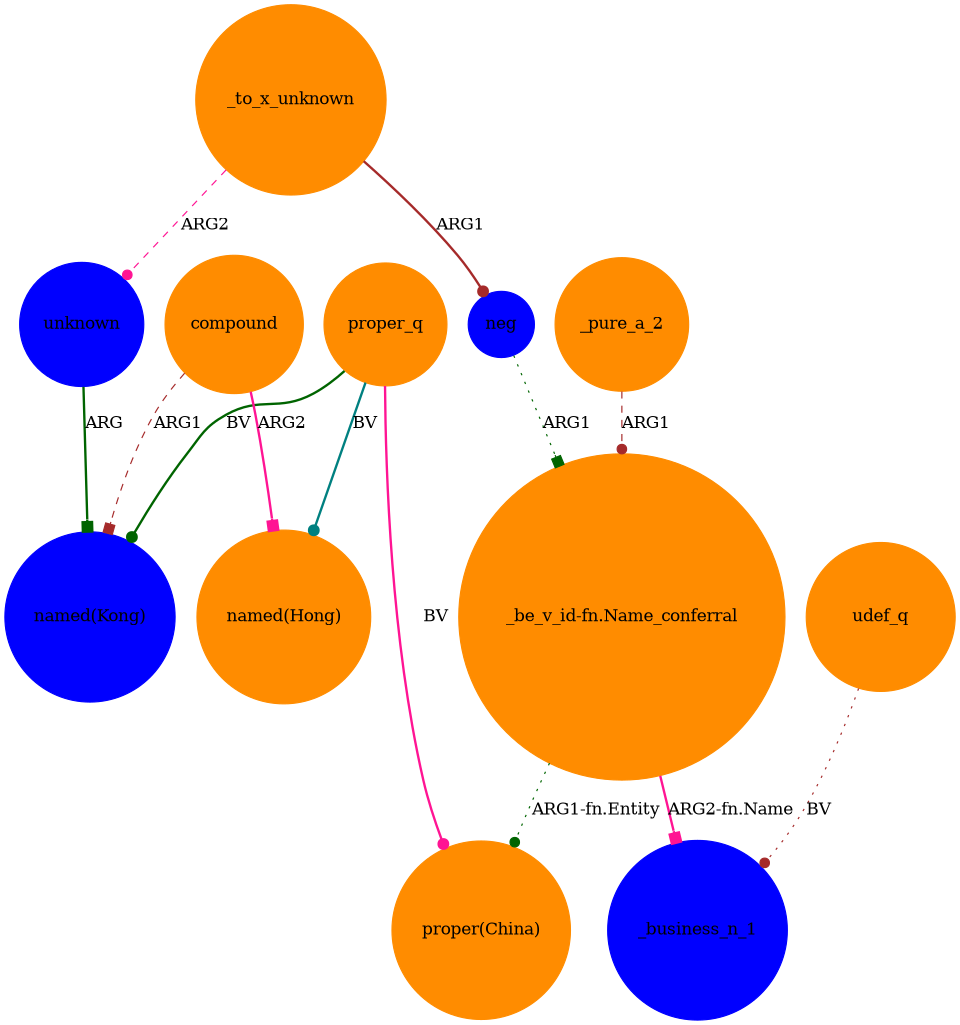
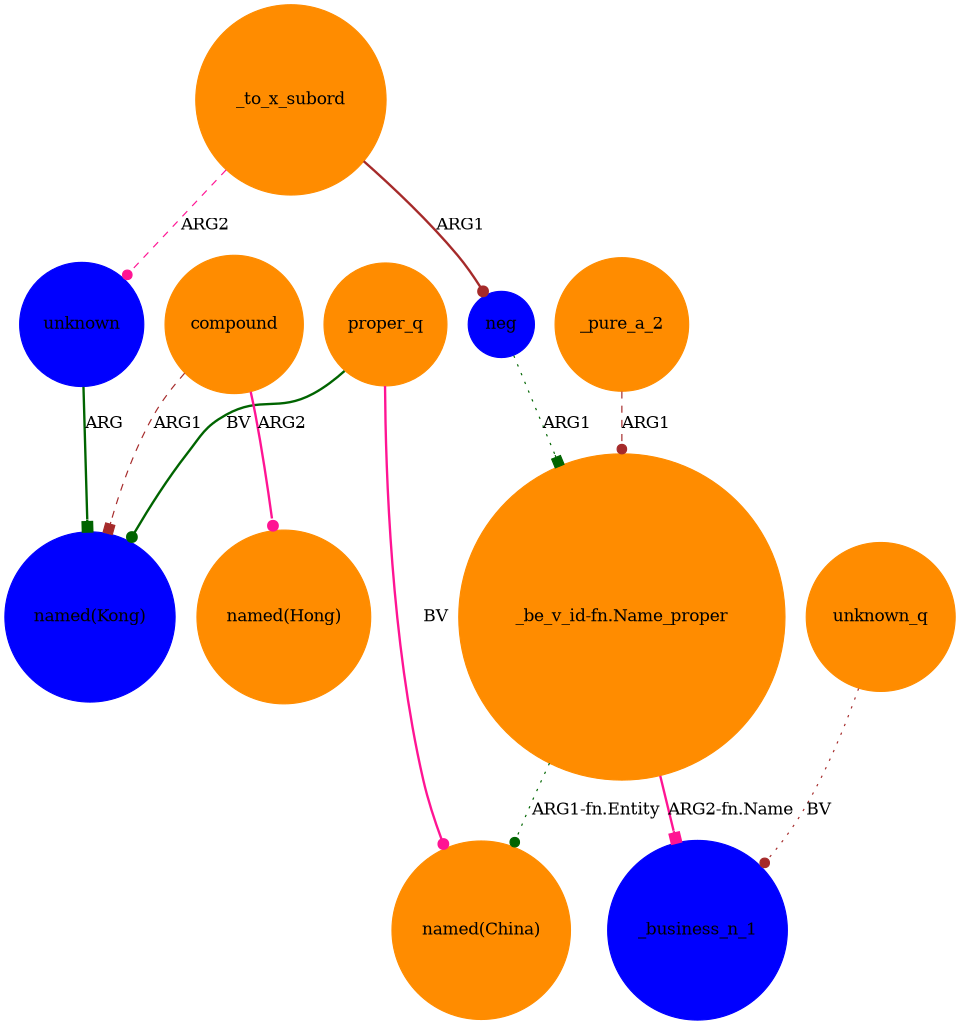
  digraph {
    node [color=darkorange shape=circle style=filled]
    edge [arrowhead=dot color=darkgreen style=bold]
    unknown [color=blue]
    "named(Kong)" [color=blue]
-   _to_x_subord [label=_to_x_unknown]
+   _to_x_subord
    neg [color=blue]
-   "_be_v_id-fn.Name_conferral"
-   "named(China)" [label="proper(China)"]
+   "_be_v_id-fn.Name_conferral" [label="_be_v_id-fn.Name_proper"]
+   "named(China)"
    _business_n_1 [color=blue]
    proper_q
    "named(Hong)"
-   udef_q
+   udef_q [label=unknown_q]
    compound
    n12 [label=_pure_a_2]
    unknown -> "named(Kong)" [arrowhead=box label=ARG]
    _to_x_subord -> unknown [color=deeppink label=ARG2 style=dashed]
    _to_x_subord -> neg [color=brown label=ARG1]
    neg -> "_be_v_id-fn.Name_conferral" [arrowhead=box label=ARG1 style=dotted]
    "_be_v_id-fn.Name_conferral" -> "named(China)" [label="ARG1-fn.Entity" style=dotted]
    "_be_v_id-fn.Name_conferral" -> _business_n_1 [arrowhead=box color=deeppink label="ARG2-fn.Name"]
    proper_q -> "named(Kong)" [label=BV]
    proper_q -> "named(China)" [color=deeppink label=BV]
-   proper_q -> "named(Hong)" [color=teal label=BV]
    udef_q -> _business_n_1 [color=brown label=BV style=dotted]
    compound -> "named(Kong)" [arrowhead=box color=brown label=ARG1 style=dashed]
-   compound -> "named(Hong)" [arrowhead=box color=deeppink label=ARG2]
+   compound -> "named(Hong)" [color=deeppink label=ARG2]
    n12 -> "_be_v_id-fn.Name_conferral" [color=brown label=ARG1 style=dashed]
  }
